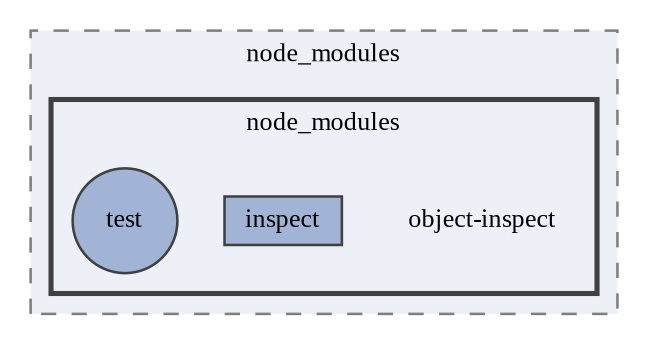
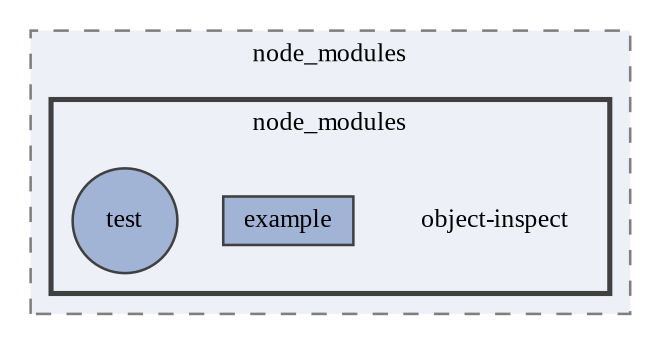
  digraph {
    compound=true
    fontname="Liberation Serif"
    node [fontname="Liberation Serif" fontsize=10 color=grey25 fillcolor="#a2b4d6" style=filled]
    n1 [height=0.2 label="object-inspect" shape=plaintext width=0.4 color="" fillcolor="" style=""]
-   n2 [height=0.2 label=inspect shape=box width=0.4]
+   n2 [height=0.2 label=example shape=box width=0.4]
    n3 [height=0.2 label=test shape=circle width=0.4]
    subgraph cluster_1 {
      bgcolor="#edf0f7"
      fontsize=10
      label=node_modules
      pencolor=grey50
      style="filled,dashed"
      subgraph cluster_2 {
        bgcolor="#edf0f7"
        fontsize=10
        pencolor=grey25
        style="filled,bold"
        n1
        n2
        n3
      }
    }
  }
